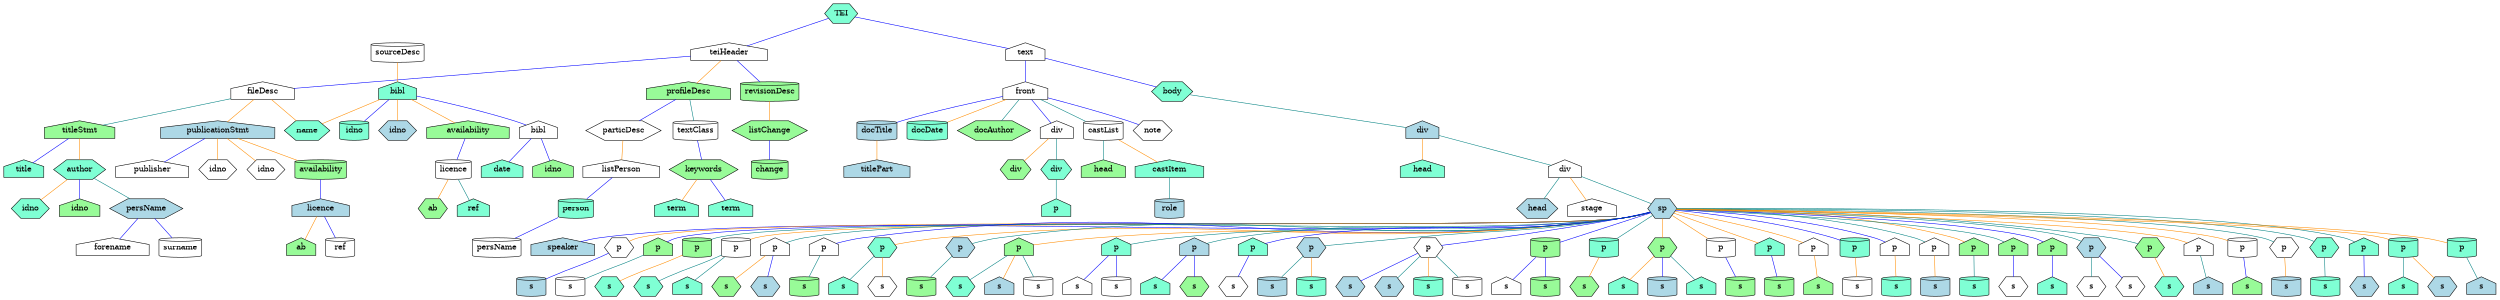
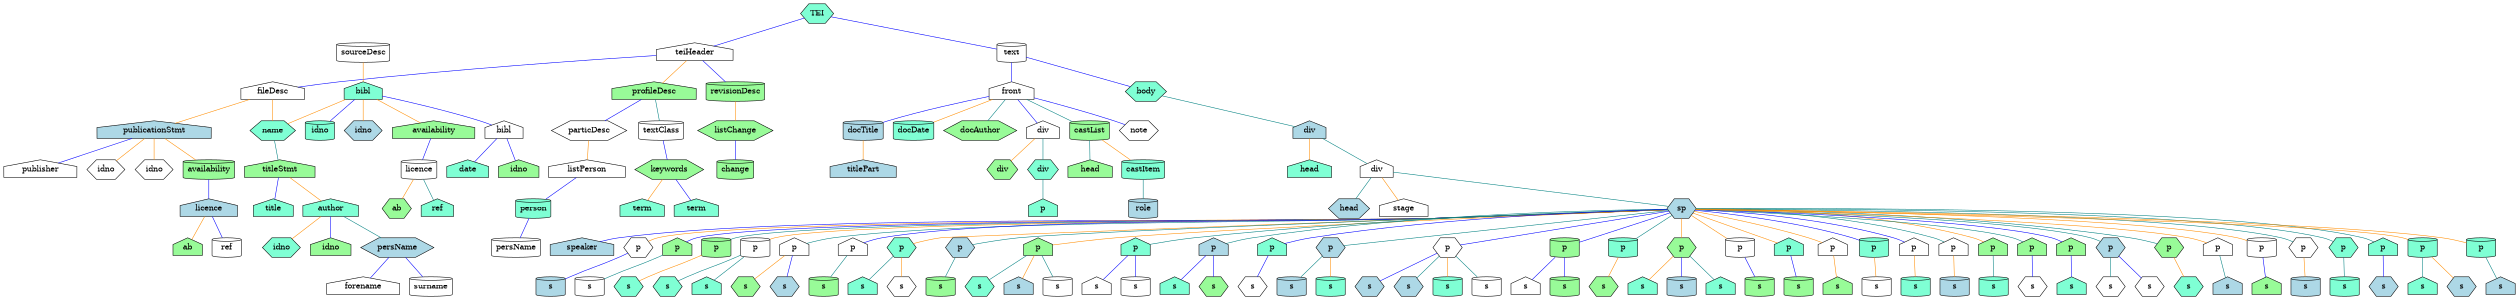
  graph {
    node [fillcolor=white shape=house style=filled]
    edge [color=blue]
    n1 [fillcolor=aquamarine label=TEI shape=hexagon]
    n2 [label=teiHeader]
-   n3 [label=text]
+   n3 [label=text shape=cylinder]
    n4 [label=fileDesc]
    n5 [fillcolor=palegreen label=profileDesc]
    n6 [fillcolor=palegreen label=revisionDesc shape=cylinder]
    n7 [label=front]
    n8 [fillcolor=aquamarine label=body shape=hexagon]
    n9 [fillcolor=palegreen label=titleStmt]
    n10 [fillcolor=lightblue label=publicationStmt]
    n11 [fillcolor=aquamarine label=name shape=hexagon]
    n12 [label=particDesc shape=hexagon]
    n13 [label=textClass shape=cylinder]
    n14 [fillcolor=palegreen label=listChange shape=hexagon]
    n15 [fillcolor=aquamarine label=title]
-   n16 [fillcolor=aquamarine label=author shape=hexagon]
+   n16 [fillcolor=aquamarine label=author]
    n17 [label=publisher]
    n18 [label=idno shape=hexagon]
    n19 [label=idno shape=hexagon]
    n20 [fillcolor=palegreen label=availability shape=cylinder]
    n21 [label=sourceDesc shape=cylinder]
    n22 [fillcolor=aquamarine label=bibl]
    n23 [fillcolor=aquamarine label=idno shape=hexagon]
    n24 [fillcolor=palegreen label=idno]
    n25 [fillcolor=lightblue label=persName shape=hexagon]
    n26 [label=forename]
    n27 [label=surname shape=cylinder]
    n28 [fillcolor=lightblue label=licence]
    n29 [fillcolor=palegreen label=ab]
    n30 [label=ref shape=cylinder]
    n31 [fillcolor=aquamarine label=idno shape=cylinder]
    n32 [fillcolor=lightblue label=idno shape=hexagon]
    n33 [fillcolor=palegreen label=availability]
    n34 [label=bibl]
    n35 [label=licence shape=cylinder]
    n36 [fillcolor=aquamarine label=date]
    n37 [fillcolor=palegreen label=idno]
    n38 [fillcolor=palegreen label=ab shape=hexagon]
    n39 [fillcolor=aquamarine label=ref]
    n40 [label=listPerson]
    n41 [fillcolor=palegreen label=keywords shape=hexagon]
    n42 [fillcolor=aquamarine label=person shape=cylinder]
    n43 [label=persName shape=cylinder]
    n44 [fillcolor=aquamarine label=term]
    n45 [fillcolor=aquamarine label=term]
    n46 [fillcolor=palegreen label=change shape=cylinder]
    n47 [fillcolor=lightblue label=docTitle shape=cylinder]
    n48 [fillcolor=aquamarine label=docDate shape=cylinder]
    n49 [fillcolor=palegreen label=docAuthor shape=hexagon]
    n50 [label=div]
-   n51 [label=castList shape=cylinder]
+   n51 [fillcolor=palegreen label=castList shape=cylinder]
    n52 [label=note shape=hexagon]
    n53 [fillcolor=lightblue label=div]
    n54 [fillcolor=lightblue label=titlePart]
    n55 [fillcolor=palegreen label=div shape=hexagon]
    n56 [fillcolor=aquamarine label=div shape=hexagon]
    n57 [fillcolor=palegreen label=head]
-   n58 [fillcolor=aquamarine label=castItem]
+   n58 [fillcolor=aquamarine label=castItem shape=cylinder]
    n59 [fillcolor=aquamarine label=p]
    n60 [fillcolor=lightblue label=role shape=cylinder]
    n61 [fillcolor=aquamarine label=head]
    n62 [label=div]
    n63 [fillcolor=lightblue label=head shape=hexagon]
    n64 [label=stage]
    n65 [fillcolor=lightblue label=sp shape=hexagon]
    n66 [fillcolor=lightblue label=speaker]
    n67 [label=p shape=hexagon]
    n68 [fillcolor=palegreen label=p]
    n69 [fillcolor=palegreen label=p shape=cylinder]
    n70 [label=p shape=cylinder]
    n71 [label=p]
    n72 [label=p]
    n73 [fillcolor=aquamarine label=p shape=hexagon]
    n74 [fillcolor=lightblue label=p shape=hexagon]
    n75 [fillcolor=palegreen label=p]
    n76 [fillcolor=aquamarine label=p]
    n77 [fillcolor=lightblue label=p]
    n78 [fillcolor=aquamarine label=p]
    n79 [fillcolor=lightblue label=p shape=hexagon]
    n80 [label=p shape=hexagon]
    n81 [fillcolor=palegreen label=p shape=cylinder]
    n82 [fillcolor=aquamarine label=p shape=cylinder]
    n83 [fillcolor=palegreen label=p shape=hexagon]
    n84 [label=p shape=cylinder]
    n85 [fillcolor=aquamarine label=p]
    n86 [label=p]
    n87 [fillcolor=aquamarine label=p shape=cylinder]
    n88 [label=p]
    n89 [label=p]
    n90 [fillcolor=palegreen label=p]
    n91 [fillcolor=palegreen label=p]
    n92 [fillcolor=palegreen label=p]
    n93 [fillcolor=lightblue label=p shape=hexagon]
    n94 [fillcolor=palegreen label=p shape=hexagon]
    n95 [label=p]
    n96 [label=p shape=cylinder]
    n97 [label=p shape=hexagon]
    n98 [fillcolor=aquamarine label=p shape=hexagon]
    n99 [fillcolor=aquamarine label=p]
    n100 [fillcolor=aquamarine label=p shape=cylinder]
    n101 [fillcolor=aquamarine label=p shape=cylinder]
    n102 [fillcolor=lightblue label=s shape=cylinder]
    n103 [label=s shape=cylinder]
    n104 [fillcolor=aquamarine label=s shape=hexagon]
    n105 [fillcolor=aquamarine label=s shape=hexagon]
    n106 [fillcolor=aquamarine label=s]
    n107 [fillcolor=palegreen label=s shape=hexagon]
    n108 [fillcolor=lightblue label=s shape=hexagon]
    n109 [fillcolor=palegreen label=s shape=cylinder]
    n110 [fillcolor=aquamarine label=s]
    n111 [label=s shape=hexagon]
    n112 [fillcolor=palegreen label=s shape=cylinder]
    n113 [fillcolor=aquamarine label=s shape=hexagon]
    n114 [fillcolor=lightblue label=s]
    n115 [label=s shape=cylinder]
    n116 [label=s]
    n117 [label=s shape=cylinder]
    n118 [fillcolor=aquamarine label=s]
    n119 [fillcolor=palegreen label=s shape=hexagon]
    n120 [label=s shape=hexagon]
    n121 [fillcolor=lightblue label=s shape=cylinder]
    n122 [fillcolor=aquamarine label=s shape=cylinder]
    n123 [fillcolor=lightblue label=s shape=hexagon]
    n124 [fillcolor=lightblue label=s shape=hexagon]
    n125 [fillcolor=aquamarine label=s shape=cylinder]
    n126 [label=s shape=cylinder]
    n127 [label=s]
    n128 [fillcolor=palegreen label=s shape=cylinder]
    n129 [fillcolor=palegreen label=s shape=hexagon]
    n130 [fillcolor=aquamarine label=s]
    n131 [fillcolor=lightblue label=s shape=cylinder]
    n132 [fillcolor=aquamarine label=s]
    n133 [fillcolor=palegreen label=s shape=cylinder]
    n134 [fillcolor=palegreen label=s shape=cylinder]
    n135 [fillcolor=palegreen label=s]
    n136 [label=s shape=cylinder]
    n137 [fillcolor=aquamarine label=s shape=cylinder]
    n138 [fillcolor=lightblue label=s shape=cylinder]
    n139 [fillcolor=aquamarine label=s shape=cylinder]
    n140 [label=s shape=hexagon]
    n141 [fillcolor=aquamarine label=s]
    n142 [label=s shape=hexagon]
    n143 [label=s shape=hexagon]
    n144 [fillcolor=aquamarine label=s shape=hexagon]
    n145 [fillcolor=lightblue label=s]
    n146 [fillcolor=palegreen label=s]
    n147 [fillcolor=lightblue label=s shape=cylinder]
    n148 [fillcolor=aquamarine label=s shape=cylinder]
    n149 [fillcolor=lightblue label=s shape=hexagon]
    n150 [fillcolor=aquamarine label=s]
    n151 [fillcolor=lightblue label=s shape=hexagon]
    n152 [fillcolor=lightblue label=s]
    n1 -- n2
    n1 -- n3
    n2 -- n4
    n2 -- n5 [color=darkorange]
    n2 -- n6
    n3 -- n7
    n3 -- n8
-   n4 -- n9 [color=teal]
+   n11 -- n9 [color=teal]
    n4 -- n10 [color=darkorange]
    n4 -- n11 [color=darkorange]
    n5 -- n12
    n5 -- n13 [color=teal]
    n6 -- n14 [color=darkorange]
    n7 -- n47
    n7 -- n48 [color=darkorange]
    n7 -- n49 [color=teal]
    n7 -- n50
    n7 -- n51 [color=teal]
    n7 -- n52
    n8 -- n53 [color=teal]
    n9 -- n15
    n9 -- n16 [color=darkorange]
    n10 -- n17
    n10 -- n18 [color=darkorange]
    n10 -- n19 [color=darkorange]
    n10 -- n20 [color=darkorange]
    n12 -- n40 [color=darkorange]
    n13 -- n41
    n14 -- n46
    n16 -- n23 [color=darkorange]
    n16 -- n24
    n16 -- n25 [color=teal]
    n20 -- n28
    n21 -- n22 [color=darkorange]
    n22 -- n11 [color=darkorange]
    n22 -- n31
    n22 -- n32 [color=darkorange]
    n22 -- n33 [color=darkorange]
    n22 -- n34
    n25 -- n26
    n25 -- n27
    n28 -- n29 [color=darkorange]
    n28 -- n30
    n33 -- n35
    n34 -- n36
    n34 -- n37
    n35 -- n38 [color=darkorange]
    n35 -- n39 [color=teal]
    n40 -- n42
    n41 -- n44 [color=darkorange]
    n41 -- n45
    n42 -- n43
    n47 -- n54 [color=darkorange]
    n50 -- n55 [color=darkorange]
    n50 -- n56 [color=teal]
    n51 -- n57 [color=teal]
    n51 -- n58 [color=darkorange]
    n53 -- n61 [color=darkorange]
    n53 -- n62 [color=teal]
    n56 -- n59 [color=teal]
    n58 -- n60 [color=teal]
    n62 -- n63 [color=teal]
    n62 -- n64 [color=darkorange]
    n62 -- n65 [color=teal]
    n65 -- n66
    n65 -- n67 [color=darkorange]
    n65 -- n68
    n65 -- n69 [color=teal]
    n65 -- n70 [color=darkorange]
    n65 -- n71 [color=teal]
    n65 -- n72
    n65 -- n73 [color=darkorange]
    n65 -- n74 [color=teal]
    n65 -- n75 [color=darkorange]
    n65 -- n76 [color=teal]
    n65 -- n77 [color=teal]
    n65 -- n78
    n65 -- n79 [color=teal]
    n65 -- n80
    n65 -- n81
    n65 -- n82 [color=teal]
    n65 -- n83 [color=darkorange]
    n65 -- n84 [color=darkorange]
    n65 -- n85 [color=darkorange]
    n65 -- n86 [color=darkorange]
    n65 -- n87
    n65 -- n88
    n65 -- n89 [color=teal]
    n65 -- n90 [color=darkorange]
    n65 -- n91 [color=teal]
    n65 -- n92
    n65 -- n93 [color=teal]
    n65 -- n94 [color=teal]
    n65 -- n95 [color=darkorange]
    n65 -- n96 [color=darkorange]
    n65 -- n97 [color=teal]
    n65 -- n98 [color=teal]
    n65 -- n99 [color=teal]
    n65 -- n100 [color=darkorange]
    n65 -- n101 [color=darkorange]
    n67 -- n102
    n68 -- n103 [color=teal]
    n69 -- n104 [color=darkorange]
    n70 -- n105 [color=teal]
    n70 -- n106 [color=teal]
    n71 -- n107 [color=darkorange]
    n71 -- n108
    n72 -- n109 [color=teal]
    n73 -- n110 [color=teal]
    n73 -- n111 [color=darkorange]
    n74 -- n112 [color=teal]
    n75 -- n113 [color=teal]
    n75 -- n114 [color=darkorange]
    n75 -- n115 [color=teal]
    n76 -- n116
    n76 -- n117
    n77 -- n118
    n77 -- n119
    n78 -- n120
    n79 -- n121 [color=teal]
    n79 -- n122 [color=darkorange]
    n80 -- n123
    n80 -- n124 [color=teal]
    n80 -- n125 [color=darkorange]
    n80 -- n126 [color=teal]
    n81 -- n127
    n81 -- n128
    n82 -- n129 [color=darkorange]
    n83 -- n130 [color=darkorange]
    n83 -- n131
    n83 -- n132 [color=teal]
    n84 -- n133
    n85 -- n134
    n86 -- n135 [color=darkorange]
    n87 -- n136 [color=darkorange]
    n88 -- n137 [color=darkorange]
    n89 -- n138 [color=darkorange]
    n90 -- n139 [color=teal]
    n91 -- n140
    n92 -- n141
    n93 -- n142 [color=teal]
    n93 -- n143
    n94 -- n144 [color=darkorange]
    n95 -- n145 [color=teal]
    n96 -- n146
    n97 -- n147 [color=darkorange]
    n98 -- n148 [color=teal]
    n99 -- n149
    n100 -- n150 [color=teal]
    n100 -- n151 [color=darkorange]
    n101 -- n152 [color=teal]
  }
